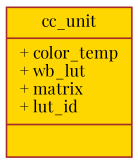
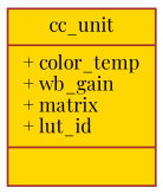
  digraph {
    fontname="Playfair Display"
-   n1 [color=brown fillcolor=gold fontcolor=black fontname="Playfair Display" fontsize=10 height=0.2 label="{cc_unit\n|+ color_temp\l+ wb_lut\l+ matrix\l+ lut_id\l|}" shape=record style=filled width=0.4]
+   n1 [color=brown fillcolor=gold fontcolor=black fontname="Playfair Display" fontsize=10 height=0.2 label="{cc_unit\n|+ color_temp\l+ wb_gain\l+ matrix\l+ lut_id\l|}" shape=record style=filled width=0.4]
  }
